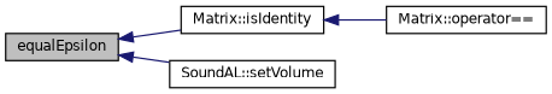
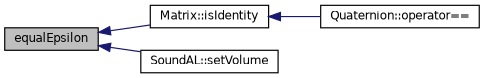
  digraph {
    rankdir=LR
    node [color=black fillcolor=white fontname=Helvetica fontsize=10 shape=record style=filled]
    edge [color=midnightblue dir=back fontname=Helvetica fontsize=10 labelfontname=Helvetica labelfontsize=10 style=solid]
    n1 [fillcolor=grey75 fontcolor=black height=0.2 label=equalEpsilon width=0.4]
    n2 [height=0.2 label="Matrix::isIdentity" width=0.4]
    n3 [height=0.2 label="SoundAL::setVolume" width=0.4]
-   n4 [height=0.2 label="Matrix::operator==" width=0.4]
+   n4 [height=0.2 label="Quaternion::operator==" width=0.4]
    n1 -> n2
    n1 -> n3
    n2 -> n4
  }
